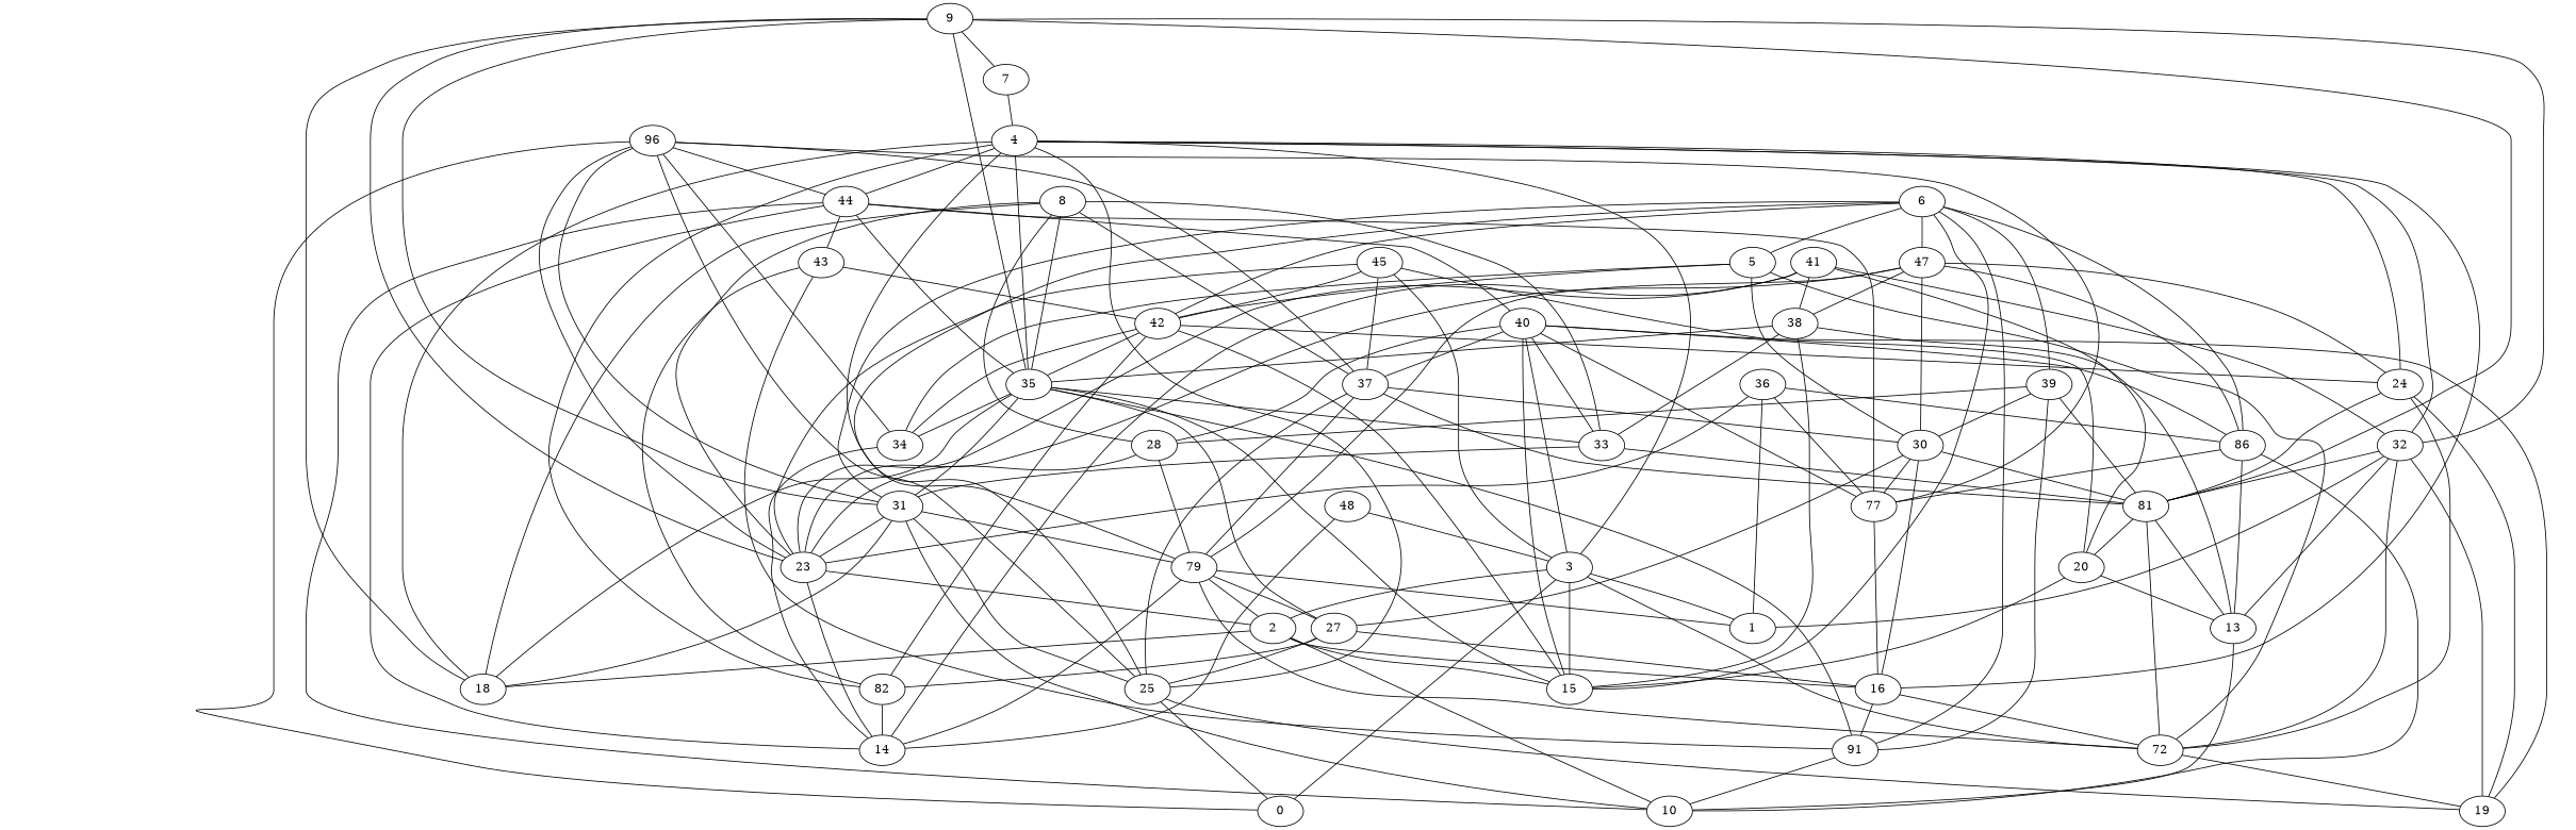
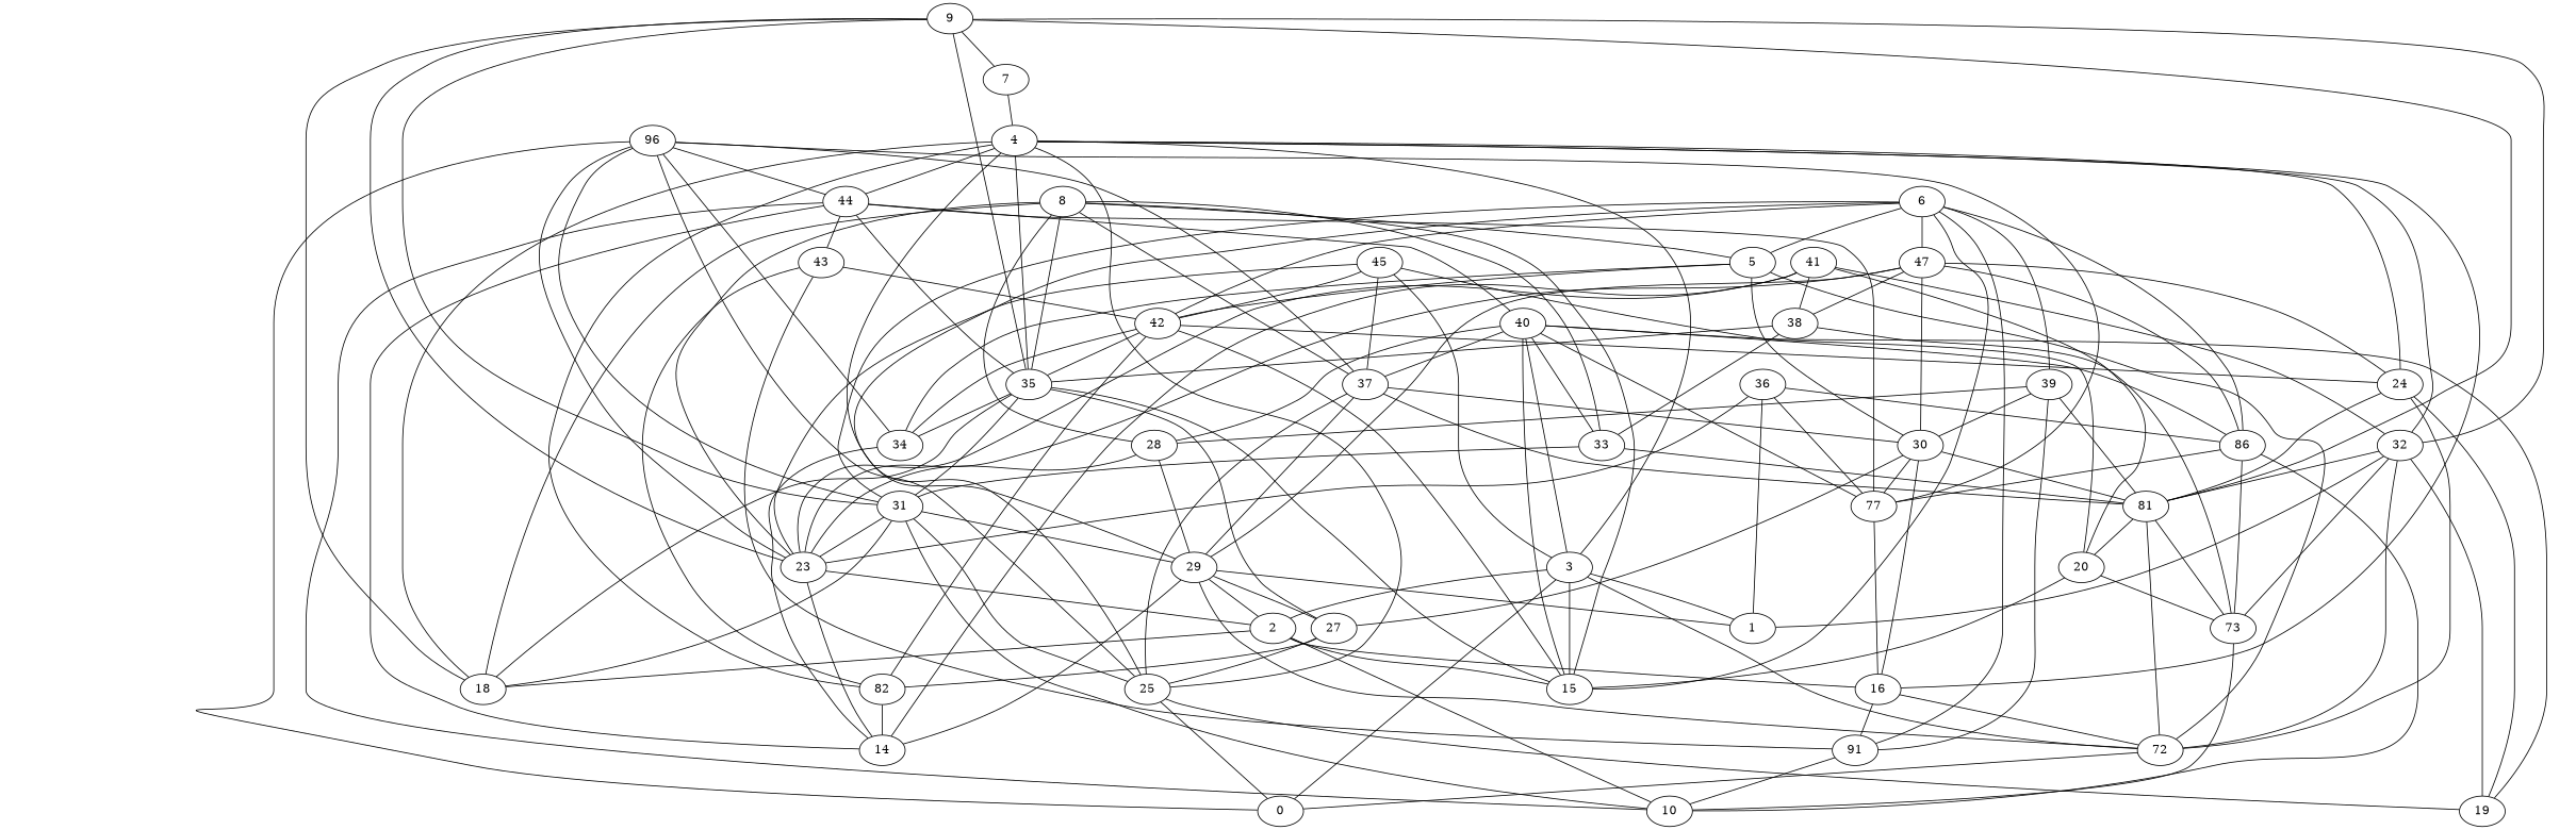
  digraph {
    edge [color=black dir=none]
    24
    19
    n3 [label=72]
    n4 [label=81]
    0
-   48
    14
    18
    3
    15
    1
    2
    n13 [label=82]
    5
    30
    41
    34
    42
    25
    16
    n21 [label=77]
    27
    23
    32
    38
    20
    35
    45
    37
    31
    33
    n32 [label=91]
    4
-   29 [label=79]
-   13
+   29
+   13 [label=73]
    9
    7
    44
    40
    43
    10
    8
    28
    36
    n45 [label=86]
    47
    39
    6
    n49 [label=96]
    subgraph sub_1 {
      24
      19
      n3
      n4
      0
-     48
      14
      18
      3
      15
      1
      2
      n13
      5
      30
      41
      34
      42
      25
      16
      n21
      27
      23
      32
      38
      20
      35
      45
      37
      31
      33
      n32
      4
      29
      13
      9
      7
      44
      40
      43
      10
      8
      28
      36
      n45
      47
      39
      6
      n49
    }
    24 -> 19
    24 -> n3
    24 -> n4
-   n3 -> 19
+   n3 -> 0
    n4 -> n3
    n4 -> 20
    n4 -> 13
-   48 -> 14
-   48 -> 3
    3 -> n3
    3 -> 0
    3 -> 15
    3 -> 1
    3 -> 2
    2 -> 18
    2 -> 15
    2 -> 16
    2 -> 10
    n13 -> 14
    5 -> n3
    5 -> 30
    5 -> 34
    5 -> 42
    30 -> n4
    30 -> 16
    30 -> n21
    30 -> 27
    41 -> 14
    41 -> 23
    41 -> 32
    41 -> 38
    41 -> 20
    34 -> 14
    42 -> 24
    42 -> 15
    42 -> n13
    42 -> 34
    42 -> 35
    25 -> 19
    25 -> 0
    16 -> n3
    16 -> n32
    n21 -> 16
    27 -> n13
    27 -> 25
-   27 -> 16
    23 -> 14
    23 -> 2
    32 -> 19
    32 -> n3
    32 -> n4
    32 -> 1
    32 -> 13
    38 -> 35
    38 -> 33
    38 -> 13
    20 -> 15
    20 -> 13
    35 -> 18
    35 -> 15
    35 -> 34
    35 -> 27
    35 -> 31
-   35 -> 33
-   35 -> n32
    45 -> 3
    45 -> 42
    45 -> 23
    45 -> 20
    45 -> 37
    37 -> n4
    37 -> 30
    37 -> 25
    37 -> 29
    31 -> 18
    31 -> 25
    31 -> 23
    31 -> 29
    31 -> 10
    33 -> n4
    33 -> 31
    n32 -> 10
    4 -> 24
    4 -> 18
    4 -> 3
    4 -> n13
    4 -> 25
    4 -> 16
    4 -> 32
    4 -> 35
    4 -> 29
    4 -> 44
    29 -> n3
    29 -> 14
    29 -> 1
    29 -> 2
    29 -> 27
    13 -> 10
    9 -> n4
    9 -> 18
    9 -> 23
    9 -> 32
    9 -> 35
    9 -> 31
    9 -> 7
    7 -> 4
    44 -> 14
    44 -> n21
    44 -> 35
    44 -> 40
    44 -> 43
    44 -> 10
    40 -> 19
    40 -> 3
    40 -> 15
    40 -> n21
    40 -> 37
    40 -> 33
    40 -> 28
    40 -> n45
    43 -> n13
    43 -> 42
    43 -> n32
    8 -> 18
-   38 -> 15
+   8 -> 15
+   8 -> 5
    8 -> 23
    8 -> 35
    8 -> 37
    8 -> 33
    8 -> 28
    28 -> 23
    28 -> 29
    36 -> 1
    36 -> n21
    36 -> 23
    36 -> n45
    n45 -> n21
    n45 -> 13
    n45 -> 10
    47 -> 24
    47 -> 30
    47 -> 23
    47 -> 38
    47 -> 29
    47 -> n45
    39 -> n4
    39 -> 30
    39 -> n32
    39 -> 28
    6 -> 15
    6 -> 5
    6 -> 42
    6 -> 25
    6 -> 31
    6 -> n32
    6 -> n45
    6 -> 47
    6 -> 39
    n49 -> 0
    n49 -> 34
    n49 -> 25
    n49 -> n21
    n49 -> 23
    n49 -> 37
    n49 -> 31
    n49 -> 44
  }
